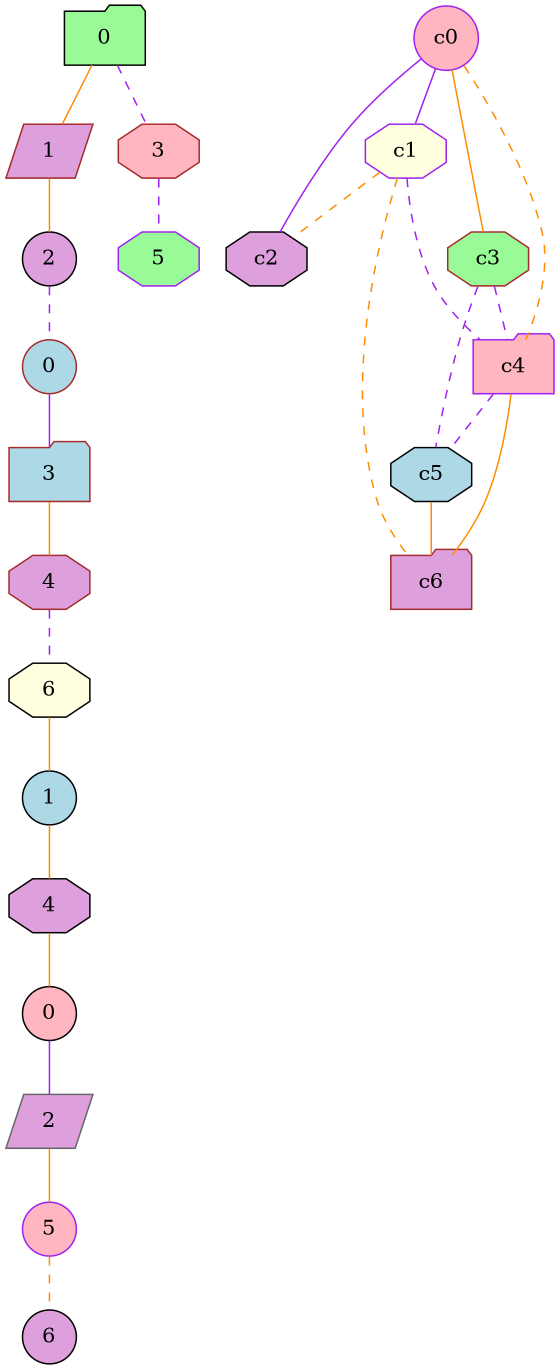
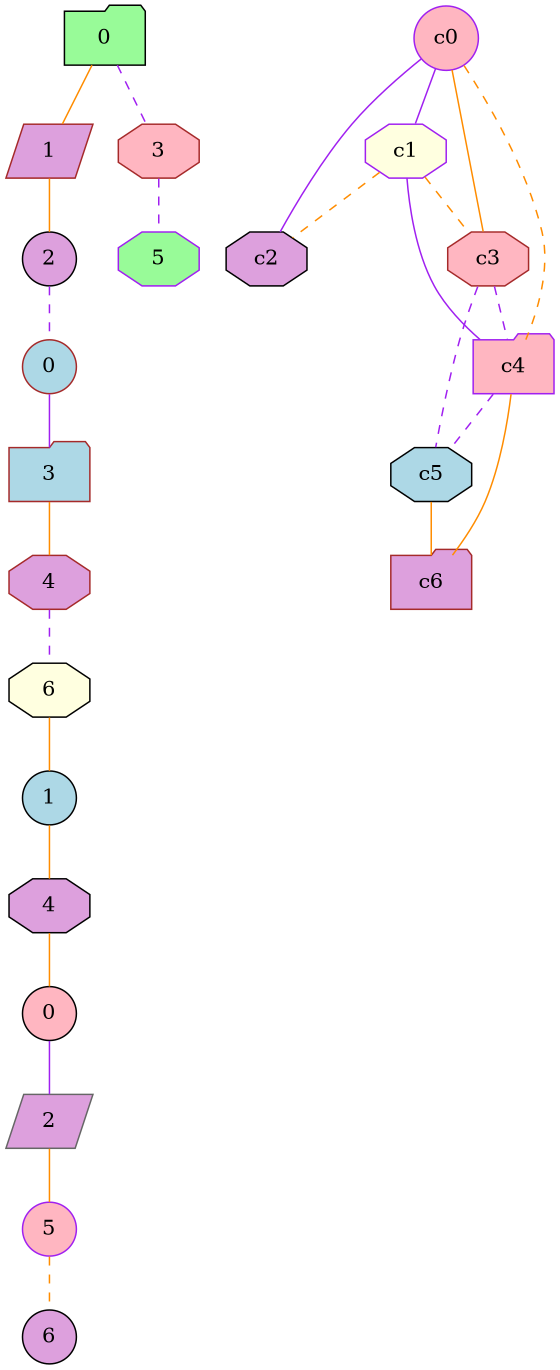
  graph {
    node [color=black fillcolor=plum shape=octagon style=filled]
    edge [color=darkorange style=solid]
    n1 [fillcolor=palegreen label=0 shape=folder]
    n2 [color=brown label=1 shape=parallelogram]
    n3 [color=brown fillcolor=lightpink label=3]
    n4 [label=2 shape=circle]
    n5 [color=purple fillcolor=palegreen label=5]
    n6 [color=brown fillcolor=lightblue label=0 shape=circle]
    n7 [color=brown fillcolor=lightblue label=3 shape=folder]
    n8 [color=brown label=4]
    n9 [fillcolor=lightyellow label=6]
    n10 [fillcolor=lightblue label=1 shape=circle]
    n11 [label=4]
    n12 [fillcolor=lightpink label=0 shape=circle]
    n13 [color=gray40 label=2 shape=parallelogram]
    n14 [color=purple fillcolor=lightpink label=5 shape=circle]
    n15 [label=6 shape=circle]
    c0 [color=purple fillcolor=lightpink shape=circle]
    c1 [color=purple fillcolor=lightyellow]
    c2
-   c3 [color=brown fillcolor=palegreen]
+   c3 [color=brown fillcolor=lightpink]
    c4 [color=purple fillcolor=lightpink shape=folder]
    c6 [color=brown shape=folder]
    c5 [fillcolor=lightblue]
    n1 -- n2
    n1 -- n3 [color=purple style=dashed]
    n2 -- n4
    n3 -- n5 [color=purple style=dashed]
    n4 -- n6 [color=purple style=dashed]
    n6 -- n7 [color=purple]
    n7 -- n8
    n8 -- n9 [color=purple style=dashed]
    n9 -- n10
    n10 -- n11
    n11 -- n12
    n12 -- n13 [color=purple]
    n13 -- n14
    n14 -- n15 [style=dashed]
    c0 -- c1 [color=purple]
    c0 -- c2 [color=purple]
    c0 -- c3
    c0 -- c4 [style=dashed]
    c1 -- c2 [style=dashed]
-   c1 -- c4 [color=purple style=dashed]
-   c1 -- c6 [style=dashed]
+   c1 -- c4 [color=purple]
+   c1 -- c3 [style=dashed]
    c3 -- c4 [color=purple style=dashed]
    c3 -- c5 [color=purple style=dashed]
    c4 -- c6
    c4 -- c5 [color=purple style=dashed]
    c5 -- c6
  }
